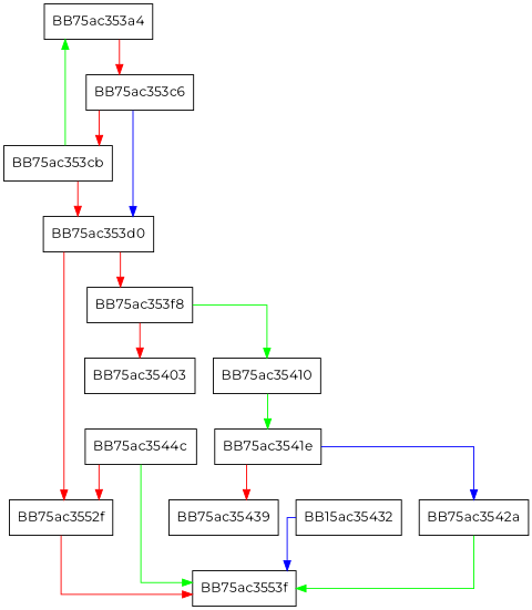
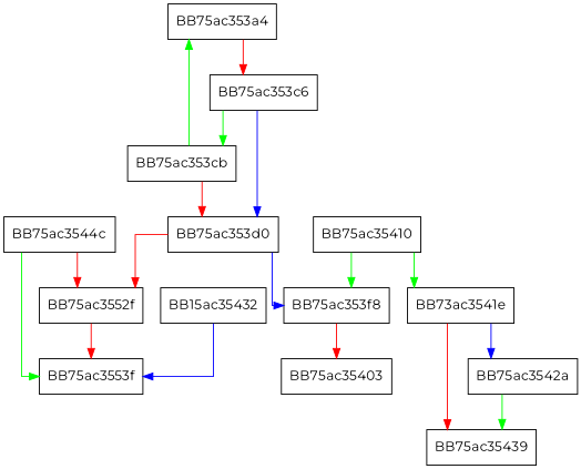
  digraph {
    fontname=Montserrat
    splines=ortho
    node [fontname=Montserrat shape=box]
    edge [color=red fontname=Montserrat]
    BB75ac353a4
    BB75ac353c6
    BB75ac353cb
    BB75ac353d0
    BB75ac3552f
    BB75ac353f8
    BB75ac3553f
    BB75ac35410
    BB75ac35403
-   BB75ac3541e
+   BB75ac3541e [label=BB73ac3541e]
    BB75ac35439
    BB75ac3542a
    BB75ac3544c
    n14 [label=BB15ac35432]
    BB75ac353a4 -> BB75ac353c6
-   BB75ac353c6 -> BB75ac353cb
+   BB75ac353c6 -> BB75ac353cb [color=green]
    BB75ac353c6 -> BB75ac353d0 [color=blue]
    BB75ac353cb -> BB75ac353a4 [color=green]
    BB75ac353cb -> BB75ac353d0
    BB75ac353d0 -> BB75ac3552f
-   BB75ac353d0 -> BB75ac353f8
+   BB75ac353d0 -> BB75ac353f8 [color=blue]
    BB75ac3552f -> BB75ac3553f
-   BB75ac353f8 -> BB75ac35410 [color=green]
+   BB75ac35410 -> BB75ac353f8 [color=green]
    BB75ac353f8 -> BB75ac35403
    BB75ac35410 -> BB75ac3541e [color=green]
    BB75ac3541e -> BB75ac35439
    BB75ac3541e -> BB75ac3542a [color=blue]
-   BB75ac3542a -> BB75ac3553f [color=green]
+   BB75ac3542a -> BB75ac35439 [color=green]
    BB75ac3544c -> BB75ac3552f
    BB75ac3544c -> BB75ac3553f [color=green]
    n14 -> BB75ac3553f [color=blue]
  }
